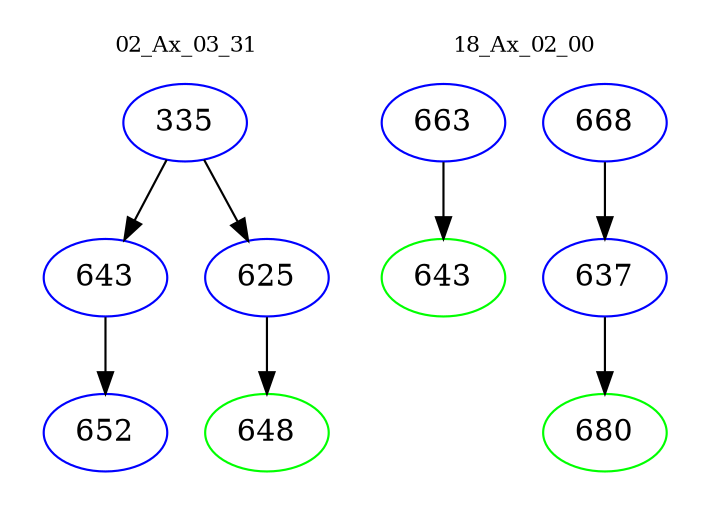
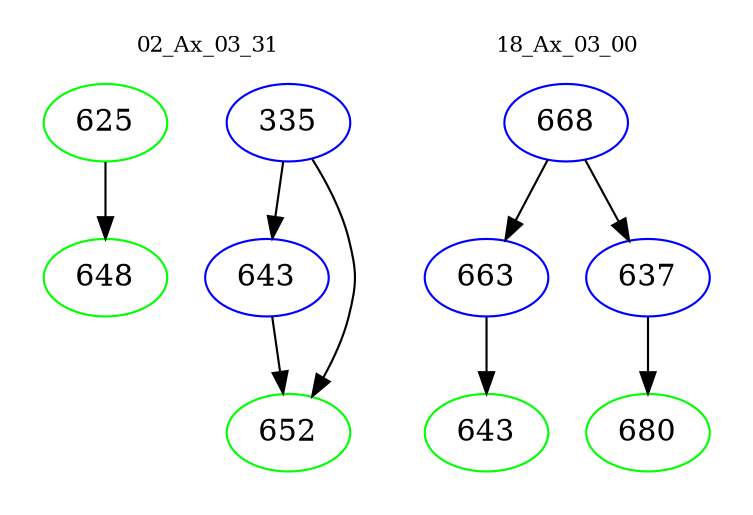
  digraph {
    node [color=blue]
    edge [color=black]
    n1 [label=335]
    n2 [label=643]
-   n3 [label=625]
-   n4 [label=652]
+   n3 [color=green label=625]
+   n4 [color=green label=652]
    n5 [color=green label=648]
    n6 [label=668]
    n7 [label=663]
    n8 [label=637]
    n9 [color=green label=643]
    n10 [color=green label=680]
    subgraph cluster_1 {
      color=white
      fontsize=10
      label="02_Ax_03_31"
      n1
      n2
      n3
      n4
      n5
    }
    subgraph cluster_2 {
      color=white
      fontsize=10
-     label="18_Ax_02_00"
+     label="18_Ax_03_00"
      n6
      n7
      n8
      n9
      n10
    }
    n1 -> n2
-   n1 -> n3
+   n1 -> n4
    n2 -> n4
    n3 -> n5
+   n6 -> n7
    n6 -> n8
    n7 -> n9
    n8 -> n10
  }
